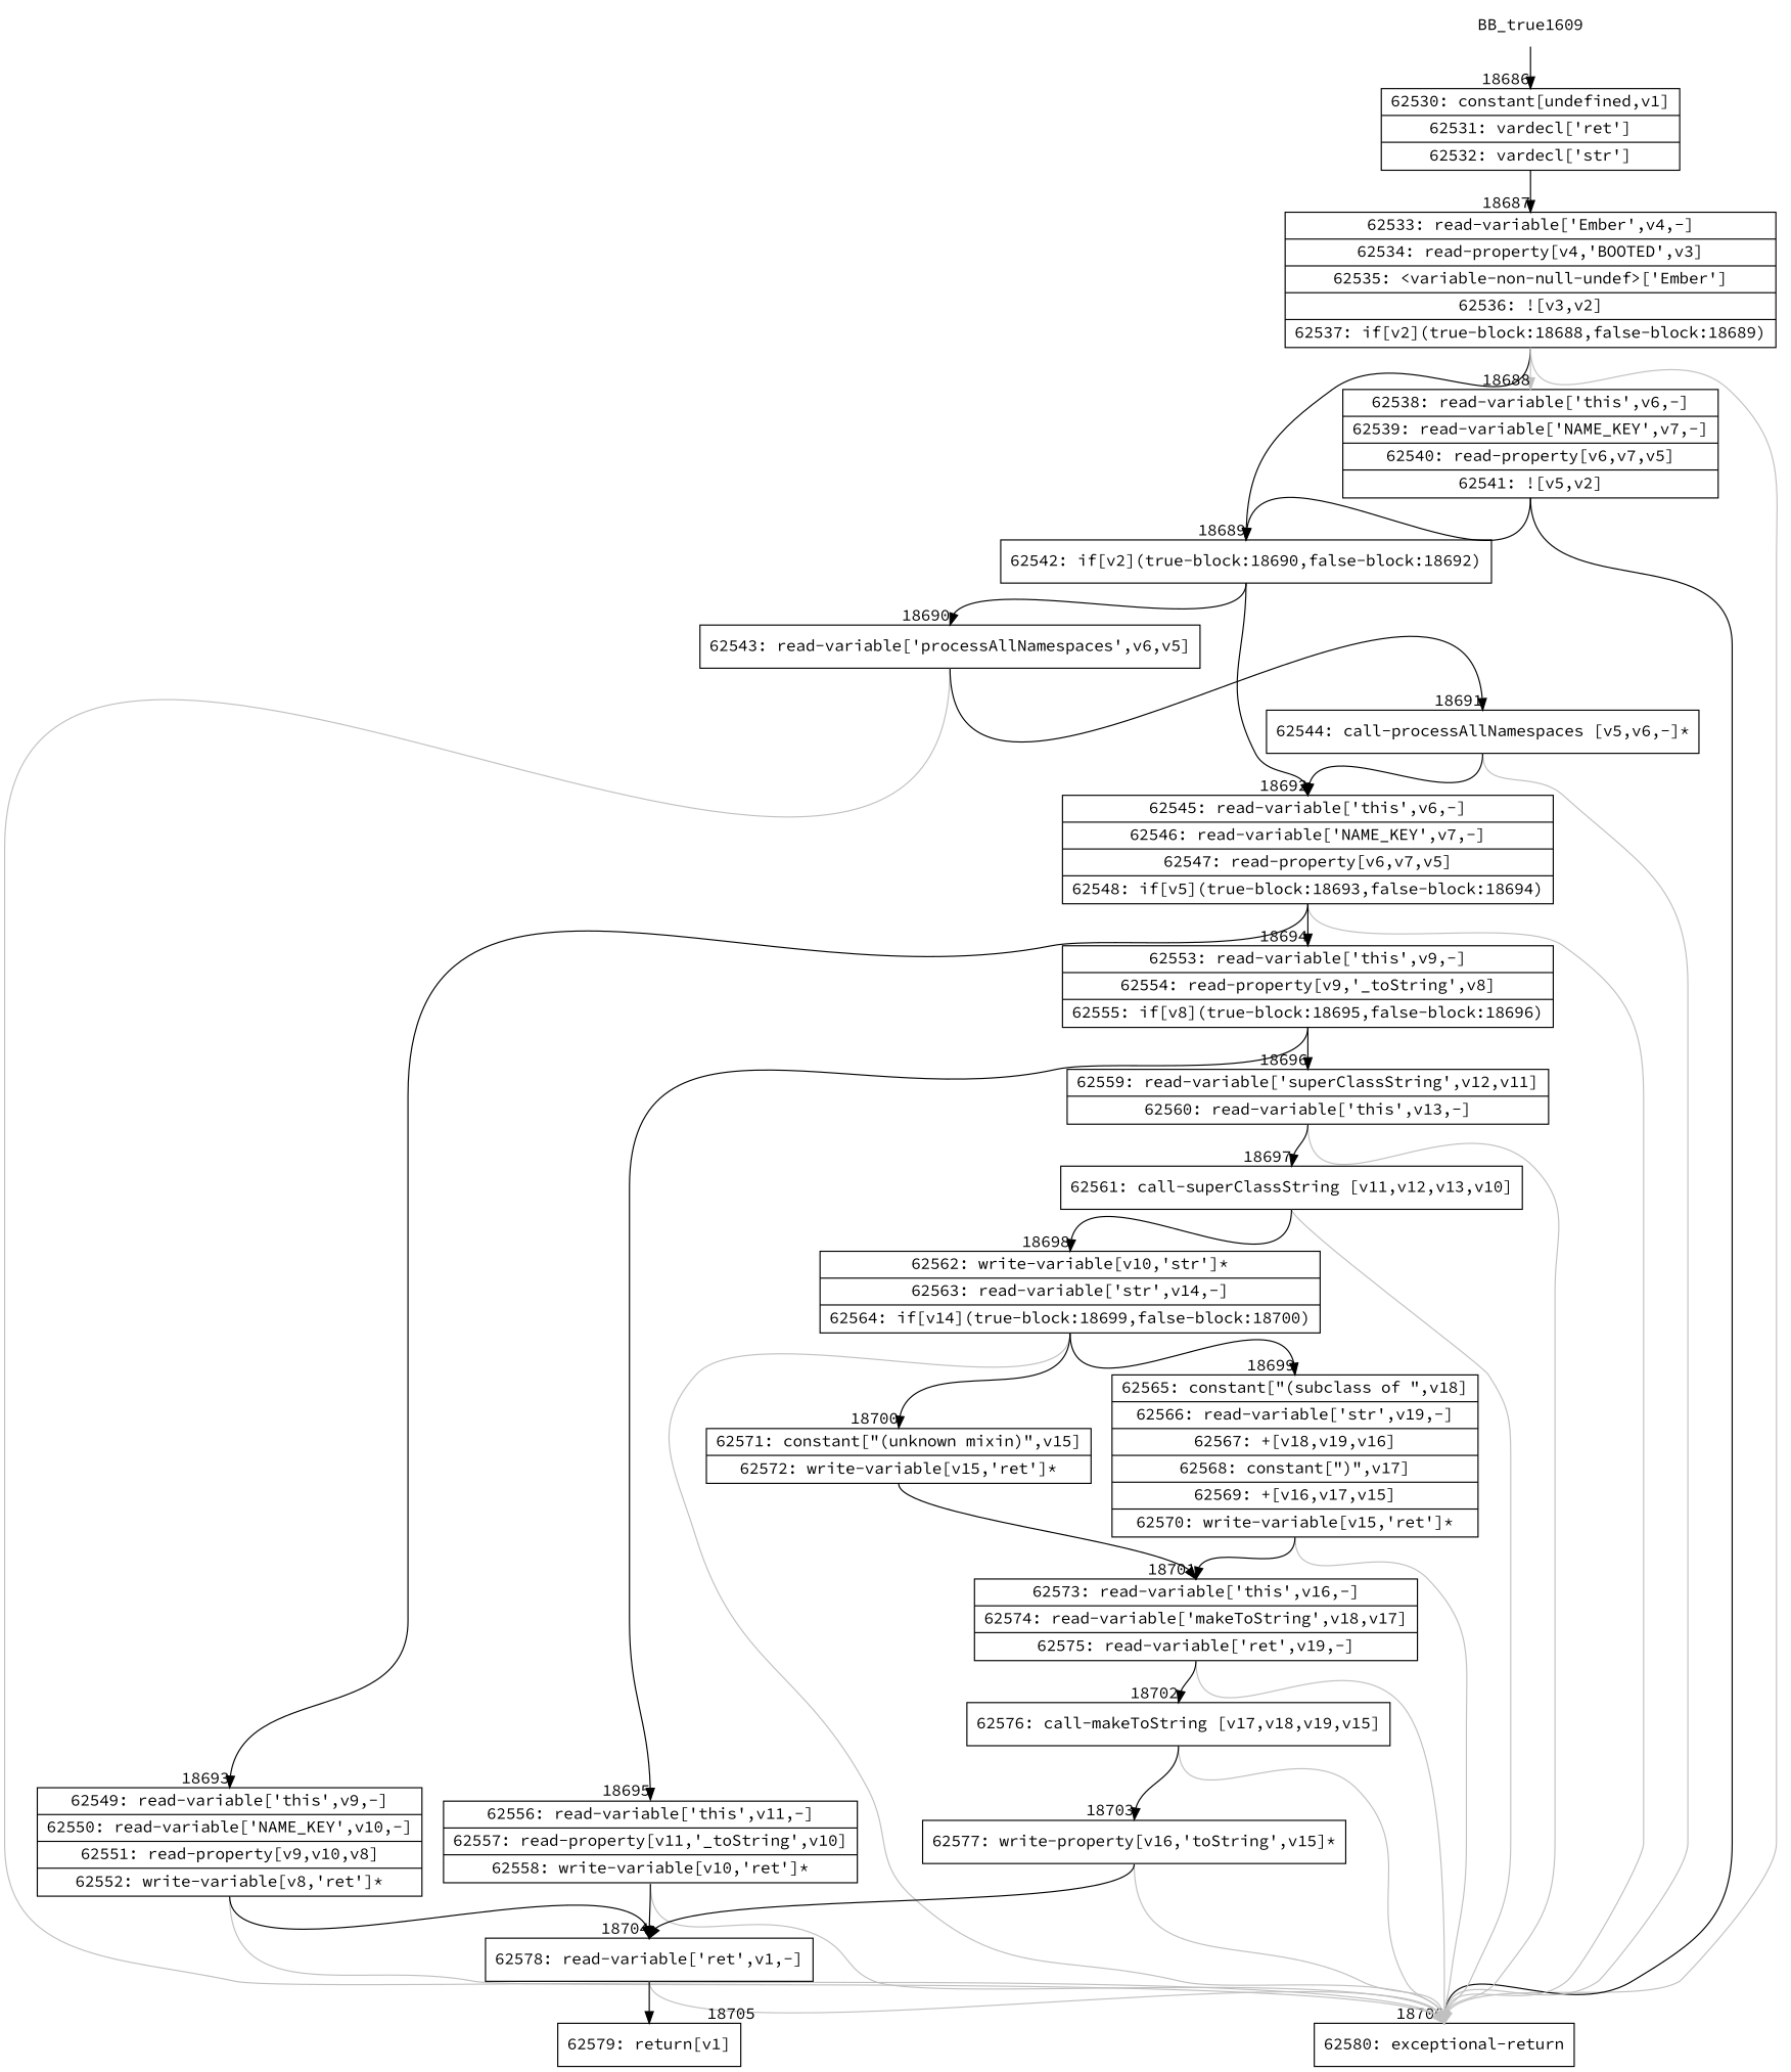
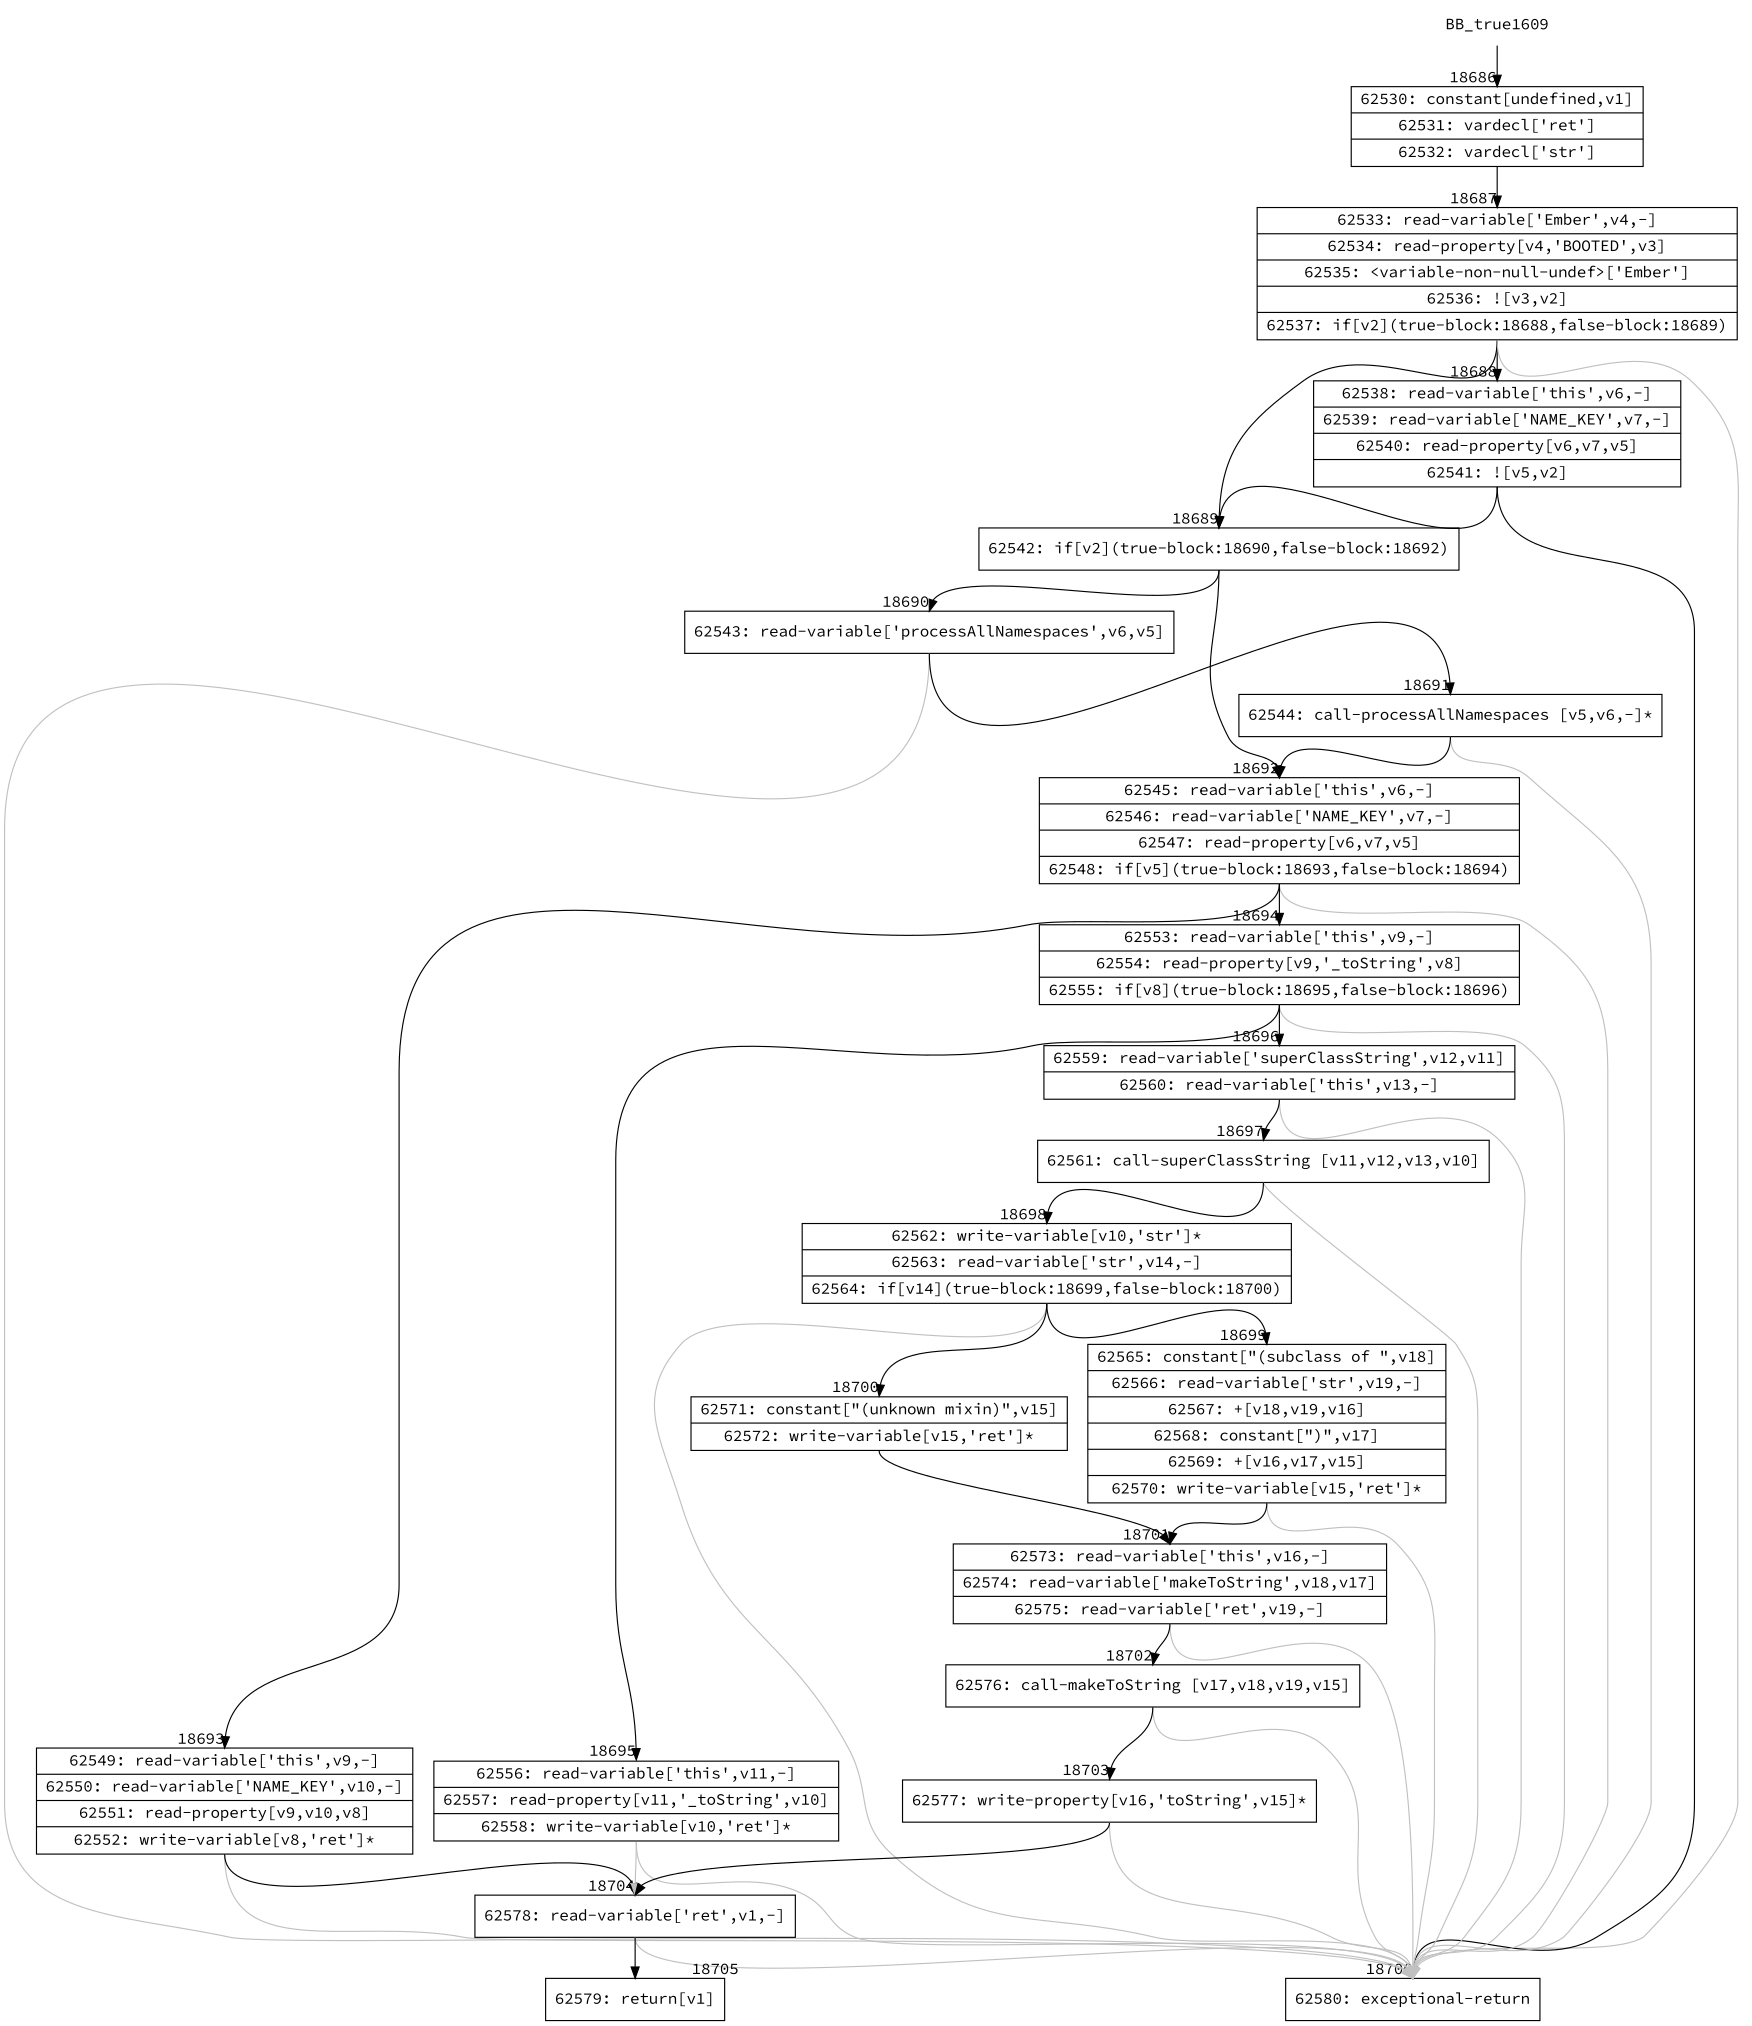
  digraph {
    fontname="Source Code Pro"
    rankdir=TD
    node [fontname="Source Code Pro" shape=record]
    edge [fontname="Source Code Pro" headport=n tailport=s]
    n1 [label=BB_true1609 shape=none]
    n2 [label="{62530: constant[undefined,v1]|62531: vardecl['ret']|62532: vardecl['str']}"]
    n3 [label="{62533: read-variable['Ember',v4,-]|62534: read-property[v4,'BOOTED',v3]|62535: \<variable-non-null-undef\>['Ember']|62536: ![v3,v2]|62537: if[v2](true-block:18688,false-block:18689)}"]
    n4 [label="{62542: if[v2](true-block:18690,false-block:18692)}"]
    n5 [label="{62538: read-variable['this',v6,-]|62539: read-variable['NAME_KEY',v7,-]|62540: read-property[v6,v7,v5]|62541: ![v5,v2]}"]
    n6 [label="{62580: exceptional-return}"]
    n7 [label="{62543: read-variable['processAllNamespaces',v6,v5]}"]
    n8 [label="{62545: read-variable['this',v6,-]|62546: read-variable['NAME_KEY',v7,-]|62547: read-property[v6,v7,v5]|62548: if[v5](true-block:18693,false-block:18694)}"]
    n9 [label="{62544: call-processAllNamespaces [v5,v6,-]*}"]
    n10 [label="{62549: read-variable['this',v9,-]|62550: read-variable['NAME_KEY',v10,-]|62551: read-property[v9,v10,v8]|62552: write-variable[v8,'ret']*}"]
    n11 [label="{62553: read-variable['this',v9,-]|62554: read-property[v9,'_toString',v8]|62555: if[v8](true-block:18695,false-block:18696)}"]
    n12 [label="{62578: read-variable['ret',v1,-]}"]
    n13 [label="{62556: read-variable['this',v11,-]|62557: read-property[v11,'_toString',v10]|62558: write-variable[v10,'ret']*}"]
    n14 [label="{62559: read-variable['superClassString',v12,v11]|62560: read-variable['this',v13,-]}"]
    n15 [label="{62579: return[v1]}"]
    n16 [label="{62561: call-superClassString [v11,v12,v13,v10]}"]
    n17 [label="{62562: write-variable[v10,'str']*|62563: read-variable['str',v14,-]|62564: if[v14](true-block:18699,false-block:18700)}"]
    n18 [label="{62565: constant[\"(subclass of \",v18]|62566: read-variable['str',v19,-]|62567: +[v18,v19,v16]|62568: constant[\")\",v17]|62569: +[v16,v17,v15]|62570: write-variable[v15,'ret']*}"]
    n19 [label="{62571: constant[\"(unknown mixin)\",v15]|62572: write-variable[v15,'ret']*}"]
    n20 [label="{62573: read-variable['this',v16,-]|62574: read-variable['makeToString',v18,v17]|62575: read-variable['ret',v19,-]}"]
    n21 [label="{62576: call-makeToString [v17,v18,v19,v15]}"]
    n22 [label="{62577: write-property[v16,'toString',v15]*}"]
    n1 -> n2 [headlabel="    18686"]
    n2 -> n3 [headlabel="      18687"]
    n3 -> n4 [headlabel="      18689"]
-   n3 -> n5 [headlabel="      18688" color=gray]
+   n3 -> n5 [headlabel="      18688"]
    n3 -> n6 [color=gray headlabel="      18706"]
    n4 -> n7 [headlabel="      18690"]
    n4 -> n8 [headlabel="      18692"]
    n5 -> n4
    n5 -> n6 [color=black]
    n7 -> n6 [color=gray]
    n7 -> n9 [headlabel="      18691"]
    n8 -> n6 [color=gray]
    n8 -> n10 [headlabel="      18693"]
    n8 -> n11 [headlabel="      18694"]
    n9 -> n6 [color=gray]
    n9 -> n8
    n10 -> n6 [color=gray]
    n10 -> n12 [headlabel="      18704"]
+   n11 -> n6 [color=gray]
    n11 -> n13 [headlabel="      18695"]
    n11 -> n14 [headlabel="      18696"]
    n12 -> n6 [color=gray]
    n12 -> n15 [headlabel="      18705"]
    n13 -> n6 [color=gray]
-   n13 -> n12
+   n13 -> n12 [color=gray]
    n14 -> n6 [color=gray]
    n14 -> n16 [headlabel="      18697"]
    n16 -> n6 [color=gray]
    n16 -> n17 [headlabel="      18698"]
    n17 -> n6 [color=gray]
    n17 -> n18 [headlabel="      18699"]
    n17 -> n19 [headlabel="      18700"]
    n18 -> n6 [color=gray]
    n18 -> n20 [headlabel="      18701"]
    n19 -> n20
    n20 -> n6 [color=gray]
    n20 -> n21 [headlabel="      18702"]
    n21 -> n6 [color=gray]
    n21 -> n22 [headlabel="      18703"]
    n22 -> n6 [color=gray]
    n22 -> n12
  }
